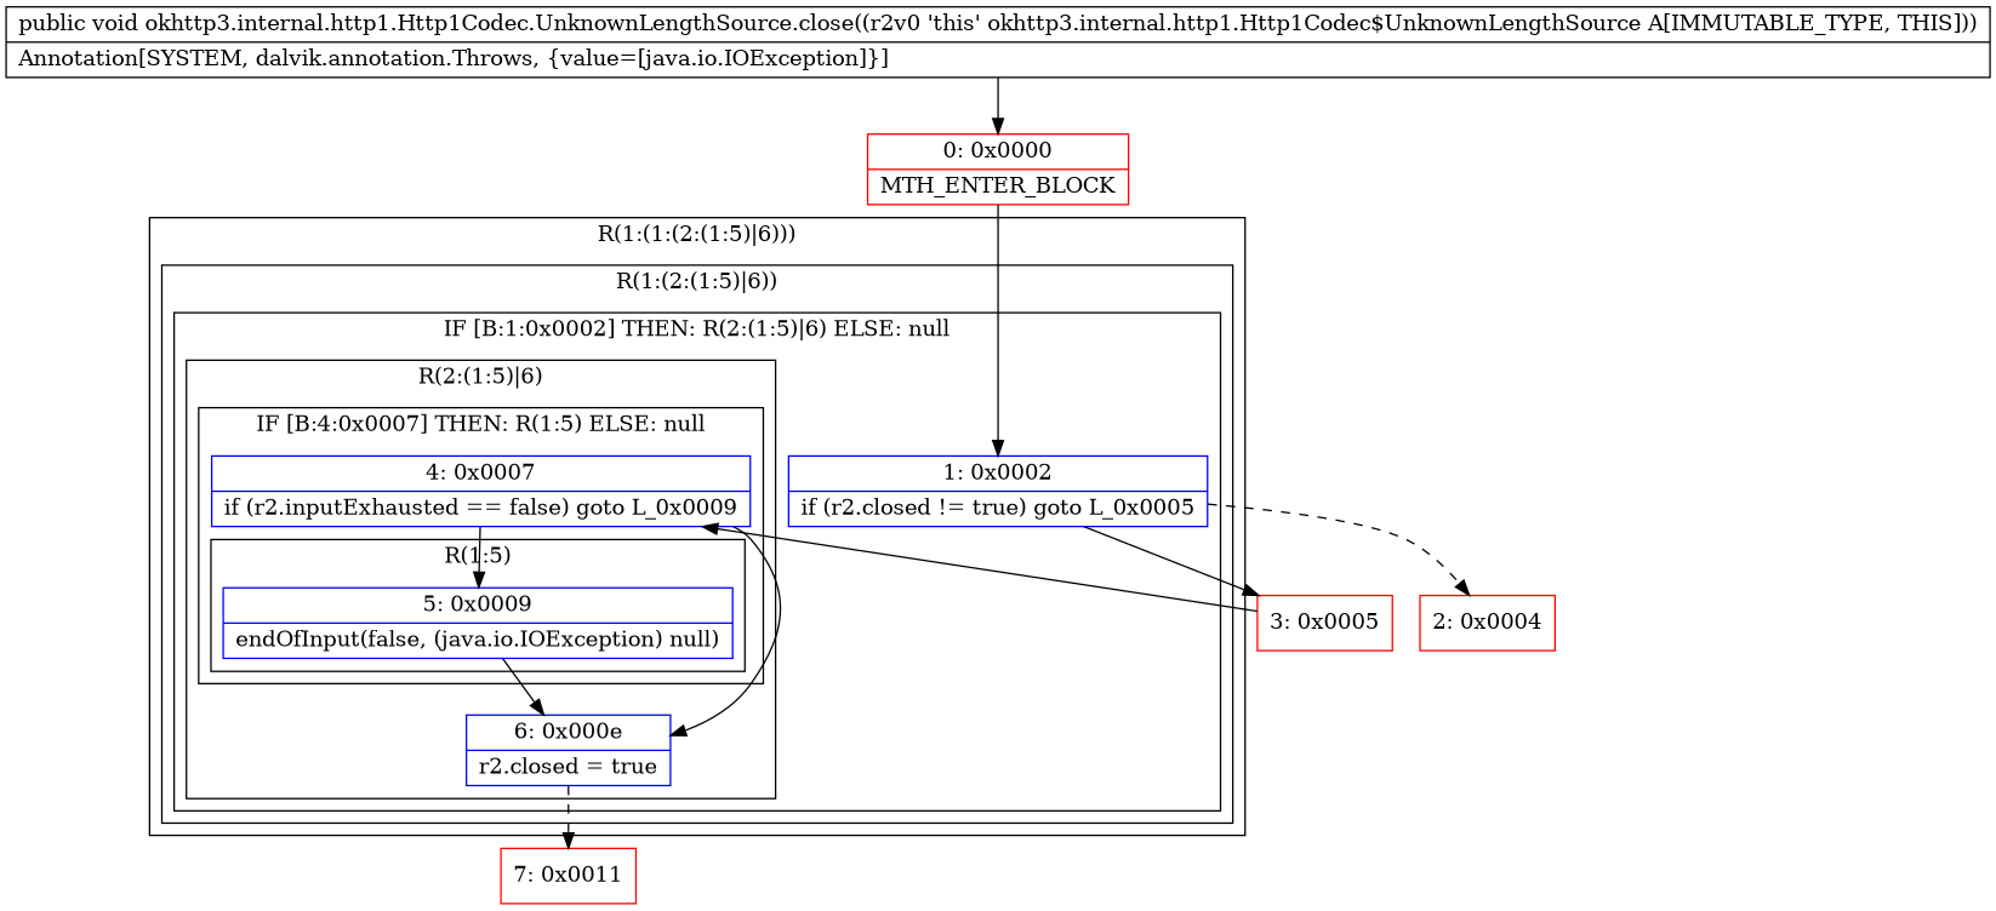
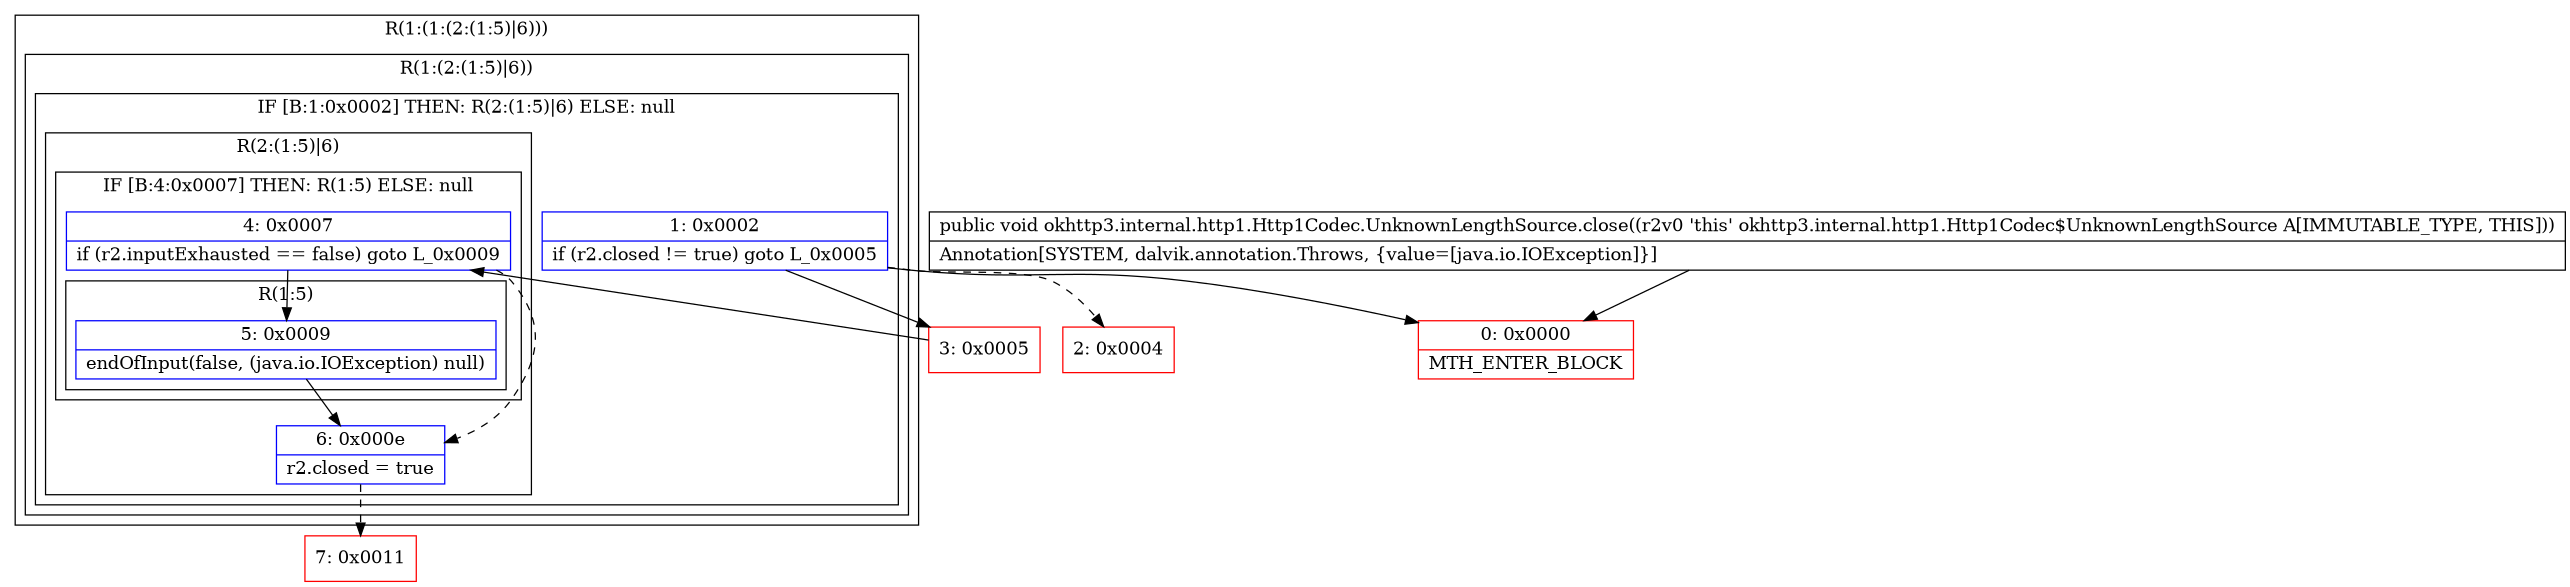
  digraph {
    node [color=blue shape=record]
    n1 [label="{5\:\ 0x0009|endOfInput(false, (java.io.IOException) null)\l}"]
    n2 [label="{4\:\ 0x0007|if (r2.inputExhausted == false) goto L_0x0009\l}"]
    n3 [label="{6\:\ 0x000e|r2.closed = true\l}"]
    n4 [label="{1\:\ 0x0002|if (r2.closed != true) goto L_0x0005\l}"]
    n5 [color=red label="{7\:\ 0x0011}"]
    n6 [color=red label="{2\:\ 0x0004}"]
    n7 [color=red label="{3\:\ 0x0005}"]
    n8 [color=red label="{0\:\ 0x0000|MTH_ENTER_BLOCK\l}"]
    n9 [label="{public void okhttp3.internal.http1.Http1Codec.UnknownLengthSource.close((r2v0 'this' okhttp3.internal.http1.Http1Codec$UnknownLengthSource A[IMMUTABLE_TYPE, THIS]))  | Annotation[SYSTEM, dalvik.annotation.Throws, \{value=[java.io.IOException]\}]\l}" color=""]
    subgraph cluster_1 {
      label="R(1:(1:(2:(1:5)|6)))"
      subgraph cluster_2 {
        label="R(1:(2:(1:5)|6))"
        subgraph cluster_3 {
          label="IF [B:1:0x0002] THEN: R(2:(1:5)|6) ELSE: null"
          n4
          subgraph cluster_4 {
            label="R(2:(1:5)|6)"
            n3
            subgraph cluster_5 {
              label="IF [B:4:0x0007] THEN: R(1:5) ELSE: null"
              n2
              subgraph cluster_6 {
                label="R(1:5)"
                n1
              }
            }
          }
        }
      }
    }
    n1 -> n3
    n2 -> n1
-   n2 -> n3 [style=solid]
+   n2 -> n3 [style=dashed]
    n3 -> n5 [style=dashed]
    n4 -> n6 [style=dashed]
    n4 -> n7
    n7 -> n2
-   n8 -> n4
+   n4 -> n8
    n9 -> n8
  }
